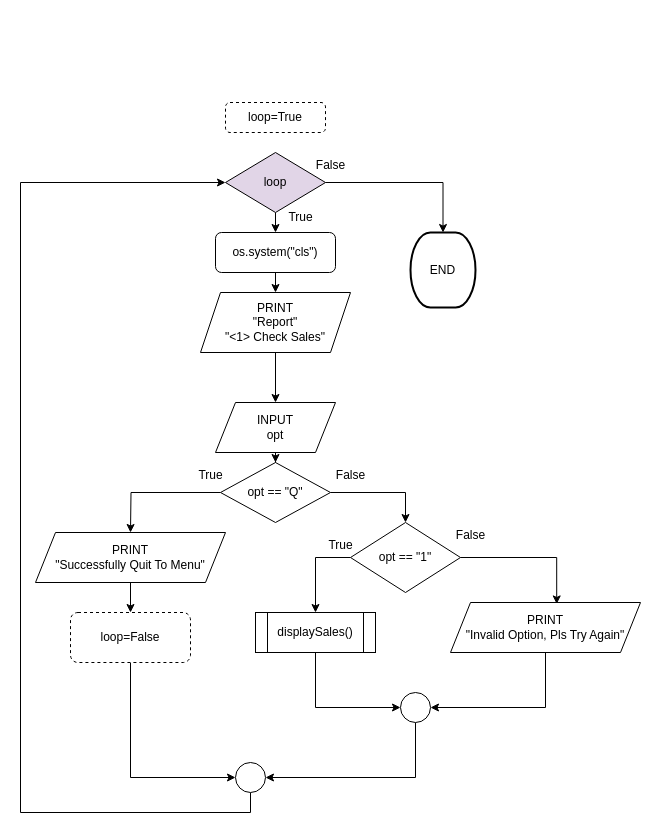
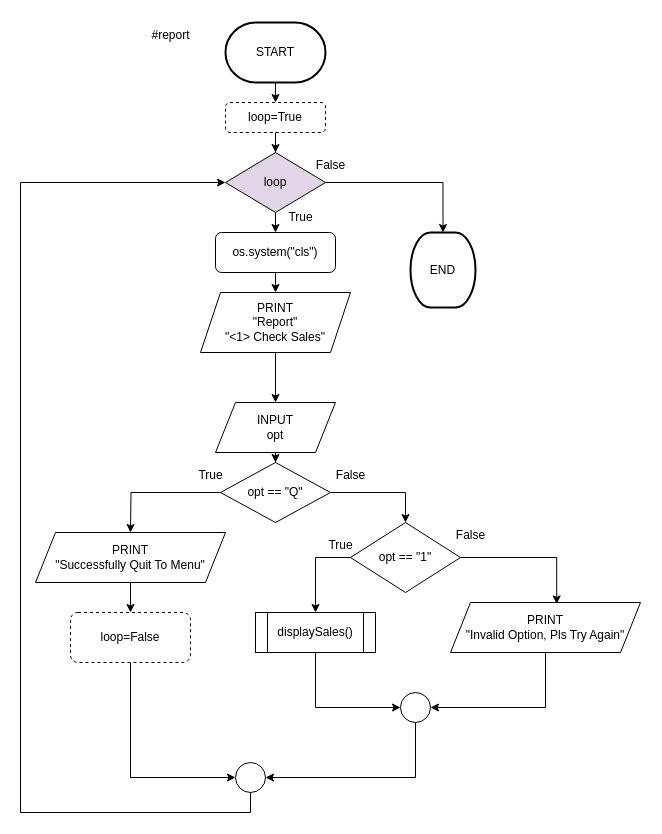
  <mxCell id="0" />
  <mxCell id="1" parent="0" />
+ <mxCell id="2" style="edgeStyle=orthogonalEdgeStyle;rounded=0;orthogonalLoop=1;jettySize=auto;html=1;exitX=0.5;exitY=1;exitDx=0;exitDy=0;" edge="1" parent="1" source="3" target="8"><mxGeometry relative="1" as="geometry" /></mxCell>
  <mxCell id="3" value="loop=True" style="rounded=1;whiteSpace=wrap;html=1;dashed=1;" vertex="1" parent="1"><mxGeometry x="225" y="102" width="100" height="30" as="geometry" /></mxCell>
  <mxCell id="4" value="END" style="strokeWidth=2;html=1;shape=mxgraph.flowchart.terminator;whiteSpace=wrap;" vertex="1" parent="1"><mxGeometry x="410" y="232" width="65" height="75" as="geometry" /></mxCell>
+ <mxCell id="5" style="edgeStyle=orthogonalEdgeStyle;rounded=0;orthogonalLoop=1;jettySize=auto;html=1;exitX=0.5;exitY=1;exitDx=0;exitDy=0;exitPerimeter=0;entryX=0.5;entryY=0;entryDx=0;entryDy=0;" edge="1" parent="1" source="6" target="3"><mxGeometry relative="1" as="geometry" /></mxCell>
+ <mxCell id="6" value="START" style="strokeWidth=2;html=1;shape=mxgraph.flowchart.terminator;whiteSpace=wrap;" vertex="1" parent="1"><mxGeometry x="225" y="22" width="100" height="60" as="geometry" /></mxCell>
  <mxCell id="7" style="edgeStyle=orthogonalEdgeStyle;rounded=0;orthogonalLoop=1;jettySize=auto;html=1;exitX=0.5;exitY=1;exitDx=0;exitDy=0;entryX=0.5;entryY=0;entryDx=0;entryDy=0;" edge="1" parent="1" source="8" target="10"><mxGeometry relative="1" as="geometry" /></mxCell>
  <mxCell id="8" value="loop" style="rhombus;whiteSpace=wrap;html=1;fillColor=#e1d5e7;" vertex="1" parent="1"><mxGeometry x="225" y="152" width="100" height="60" as="geometry" /></mxCell>
  <mxCell id="9" style="edgeStyle=orthogonalEdgeStyle;rounded=0;orthogonalLoop=1;jettySize=auto;html=1;exitX=0.5;exitY=1;exitDx=0;exitDy=0;entryX=0.5;entryY=0;entryDx=0;entryDy=0;" edge="1" parent="1" source="10" target="12"><mxGeometry relative="1" as="geometry" /></mxCell>
  <mxCell id="10" value="os.system(&quot;cls&quot;)" style="rounded=1;whiteSpace=wrap;html=1;" vertex="1" parent="1"><mxGeometry x="215" y="232" width="120" height="40" as="geometry" /></mxCell>
  <mxCell id="11" style="edgeStyle=orthogonalEdgeStyle;rounded=0;orthogonalLoop=1;jettySize=auto;html=1;exitX=0.5;exitY=1;exitDx=0;exitDy=0;entryX=0.5;entryY=0;entryDx=0;entryDy=0;" edge="1" parent="1" source="12" target="14"><mxGeometry relative="1" as="geometry" /></mxCell>
  <mxCell id="12" value="PRINT&lt;br&gt;&quot;Report&quot;&lt;br&gt;&quot;&amp;lt;1&amp;gt; Check Sales&quot;" style="shape=parallelogram;perimeter=parallelogramPerimeter;whiteSpace=wrap;html=1;fixedSize=1;" vertex="1" parent="1"><mxGeometry x="200" y="292" width="150" height="60" as="geometry" /></mxCell>
  <mxCell id="13" style="edgeStyle=orthogonalEdgeStyle;rounded=0;orthogonalLoop=1;jettySize=auto;html=1;exitX=0.5;exitY=1;exitDx=0;exitDy=0;" edge="1" parent="1" source="14" target="17"><mxGeometry relative="1" as="geometry" /></mxCell>
  <mxCell id="14" value="INPUT&lt;br&gt;opt" style="shape=parallelogram;perimeter=parallelogramPerimeter;whiteSpace=wrap;html=1;fixedSize=1;" vertex="1" parent="1"><mxGeometry x="215" y="402" width="120" height="50" as="geometry" /></mxCell>
  <mxCell id="15" style="edgeStyle=orthogonalEdgeStyle;rounded=0;orthogonalLoop=1;jettySize=auto;html=1;exitX=0;exitY=0.5;exitDx=0;exitDy=0;" edge="1" parent="1" source="17"><mxGeometry relative="1" as="geometry"><mxPoint x="130" y="532" as="targetPoint" /></mxGeometry></mxCell>
  <mxCell id="16" style="edgeStyle=orthogonalEdgeStyle;rounded=0;orthogonalLoop=1;jettySize=auto;html=1;exitX=1;exitY=0.5;exitDx=0;exitDy=0;entryX=0.5;entryY=0;entryDx=0;entryDy=0;" edge="1" parent="1" source="17" target="24"><mxGeometry relative="1" as="geometry" /></mxCell>
  <mxCell id="17" value="opt == &quot;Q&quot;" style="rhombus;whiteSpace=wrap;html=1;" vertex="1" parent="1"><mxGeometry x="220" y="462" width="110" height="60" as="geometry" /></mxCell>
  <mxCell id="18" style="edgeStyle=orthogonalEdgeStyle;rounded=0;orthogonalLoop=1;jettySize=auto;html=1;exitX=0.5;exitY=1;exitDx=0;exitDy=0;entryX=0.5;entryY=0;entryDx=0;entryDy=0;" edge="1" parent="1" target="21"><mxGeometry relative="1" as="geometry"><mxPoint x="130" y="582" as="sourcePoint" /></mxGeometry></mxCell>
  <mxCell id="19" value="PRINT&lt;br&gt;&quot;Successfully Quit To Menu&quot;" style="shape=parallelogram;perimeter=parallelogramPerimeter;whiteSpace=wrap;html=1;fixedSize=1;" vertex="1" parent="1"><mxGeometry x="35" y="532" width="190" height="50" as="geometry" /></mxCell>
  <mxCell id="20" style="edgeStyle=orthogonalEdgeStyle;rounded=0;orthogonalLoop=1;jettySize=auto;html=1;exitX=0.5;exitY=1;exitDx=0;exitDy=0;entryX=0;entryY=0.5;entryDx=0;entryDy=0;" edge="1" parent="1" source="21" target="35"><mxGeometry relative="1" as="geometry" /></mxCell>
  <mxCell id="21" value="loop=False" style="rounded=1;whiteSpace=wrap;html=1;dashed=1;" vertex="1" parent="1"><mxGeometry x="70" y="612" width="120" height="50" as="geometry" /></mxCell>
  <mxCell id="22" value="True" style="text;html=1;align=center;verticalAlign=middle;resizable=0;points=[];autosize=1;strokeColor=none;fillColor=none;" vertex="1" parent="1"><mxGeometry x="185" y="460" width="50" height="30" as="geometry" /></mxCell>
  <mxCell id="23" style="edgeStyle=orthogonalEdgeStyle;rounded=0;orthogonalLoop=1;jettySize=auto;html=1;exitX=0;exitY=0.5;exitDx=0;exitDy=0;entryX=0.5;entryY=0;entryDx=0;entryDy=0;" edge="1" parent="1" source="24" target="27"><mxGeometry relative="1" as="geometry" /></mxCell>
  <mxCell id="24" value="opt == &quot;1&quot;" style="rhombus;whiteSpace=wrap;html=1;" vertex="1" parent="1"><mxGeometry x="350" y="522" width="110" height="70" as="geometry" /></mxCell>
  <mxCell id="25" value="False" style="text;html=1;align=center;verticalAlign=middle;resizable=0;points=[];autosize=1;strokeColor=none;fillColor=none;" vertex="1" parent="1"><mxGeometry x="325" y="460" width="50" height="30" as="geometry" /></mxCell>
  <mxCell id="26" style="edgeStyle=orthogonalEdgeStyle;rounded=0;orthogonalLoop=1;jettySize=auto;html=1;exitX=0.5;exitY=1;exitDx=0;exitDy=0;entryX=0;entryY=0.5;entryDx=0;entryDy=0;" edge="1" parent="1" source="27" target="33"><mxGeometry relative="1" as="geometry" /></mxCell>
  <mxCell id="27" value="displaySales()" style="shape=process;whiteSpace=wrap;html=1;backgroundOutline=1;" vertex="1" parent="1"><mxGeometry x="255" y="612" width="120" height="40" as="geometry" /></mxCell>
  <mxCell id="28" value="True" style="text;html=1;align=center;verticalAlign=middle;resizable=0;points=[];autosize=1;strokeColor=none;fillColor=none;" vertex="1" parent="1"><mxGeometry x="315" y="530" width="50" height="30" as="geometry" /></mxCell>
  <mxCell id="29" style="edgeStyle=orthogonalEdgeStyle;rounded=0;orthogonalLoop=1;jettySize=auto;html=1;exitX=0.5;exitY=1;exitDx=0;exitDy=0;entryX=1;entryY=0.5;entryDx=0;entryDy=0;" edge="1" parent="1" source="30" target="33"><mxGeometry relative="1" as="geometry" /></mxCell>
  <mxCell id="30" value="PRINT&lt;br&gt;&quot;Invalid Option, Pls Try Again&quot;" style="shape=parallelogram;perimeter=parallelogramPerimeter;whiteSpace=wrap;html=1;fixedSize=1;" vertex="1" parent="1"><mxGeometry x="450" y="602" width="190" height="50" as="geometry" /></mxCell>
  <mxCell id="31" style="edgeStyle=orthogonalEdgeStyle;rounded=0;orthogonalLoop=1;jettySize=auto;html=1;exitX=1;exitY=0.5;exitDx=0;exitDy=0;entryX=0.559;entryY=0.029;entryDx=0;entryDy=0;entryPerimeter=0;" edge="1" parent="1" source="24" target="30"><mxGeometry relative="1" as="geometry" /></mxCell>
  <mxCell id="32" style="edgeStyle=orthogonalEdgeStyle;rounded=0;orthogonalLoop=1;jettySize=auto;html=1;exitX=0.5;exitY=1;exitDx=0;exitDy=0;entryX=1;entryY=0.5;entryDx=0;entryDy=0;" edge="1" parent="1" source="33" target="35"><mxGeometry relative="1" as="geometry" /></mxCell>
  <mxCell id="33" value="" style="ellipse;whiteSpace=wrap;html=1;aspect=fixed;" vertex="1" parent="1"><mxGeometry x="400" y="692" width="30" height="30" as="geometry" /></mxCell>
  <mxCell id="34" style="edgeStyle=orthogonalEdgeStyle;rounded=0;orthogonalLoop=1;jettySize=auto;html=1;exitX=0.5;exitY=1;exitDx=0;exitDy=0;entryX=0;entryY=0.5;entryDx=0;entryDy=0;" edge="1" parent="1" source="35" target="8"><mxGeometry relative="1" as="geometry"><Array as="points"><mxPoint x="250" y="812" /><mxPoint x="20" y="812" /><mxPoint x="20" y="182" /></Array></mxGeometry></mxCell>
  <mxCell id="35" value="" style="ellipse;whiteSpace=wrap;html=1;aspect=fixed;" vertex="1" parent="1"><mxGeometry x="235" y="762" width="30" height="30" as="geometry" /></mxCell>
  <mxCell id="36" value="False" style="text;html=1;align=center;verticalAlign=middle;resizable=0;points=[];autosize=1;strokeColor=none;fillColor=none;" vertex="1" parent="1"><mxGeometry x="445" y="520" width="50" height="30" as="geometry" /></mxCell>
  <mxCell id="37" value="True" style="text;html=1;align=center;verticalAlign=middle;resizable=0;points=[];autosize=1;strokeColor=none;fillColor=none;" vertex="1" parent="1"><mxGeometry x="275" y="202" width="50" height="30" as="geometry" /></mxCell>
  <mxCell id="38" style="edgeStyle=orthogonalEdgeStyle;rounded=0;orthogonalLoop=1;jettySize=auto;html=1;exitX=1;exitY=0.5;exitDx=0;exitDy=0;entryX=0.5;entryY=0;entryDx=0;entryDy=0;entryPerimeter=0;" edge="1" parent="1" source="8" target="4"><mxGeometry relative="1" as="geometry" /></mxCell>
  <mxCell id="39" value="False" style="text;html=1;align=center;verticalAlign=middle;resizable=0;points=[];autosize=1;strokeColor=none;fillColor=none;" vertex="1" parent="1"><mxGeometry x="305" y="150" width="50" height="30" as="geometry" /></mxCell>
+ <mxCell id="40" value="#report" style="text;html=1;align=center;verticalAlign=middle;resizable=0;points=[];autosize=1;strokeColor=none;fillColor=none;" vertex="1" parent="1"><mxGeometry x="140" y="20" width="60" height="30" as="geometry" /></mxCell>
